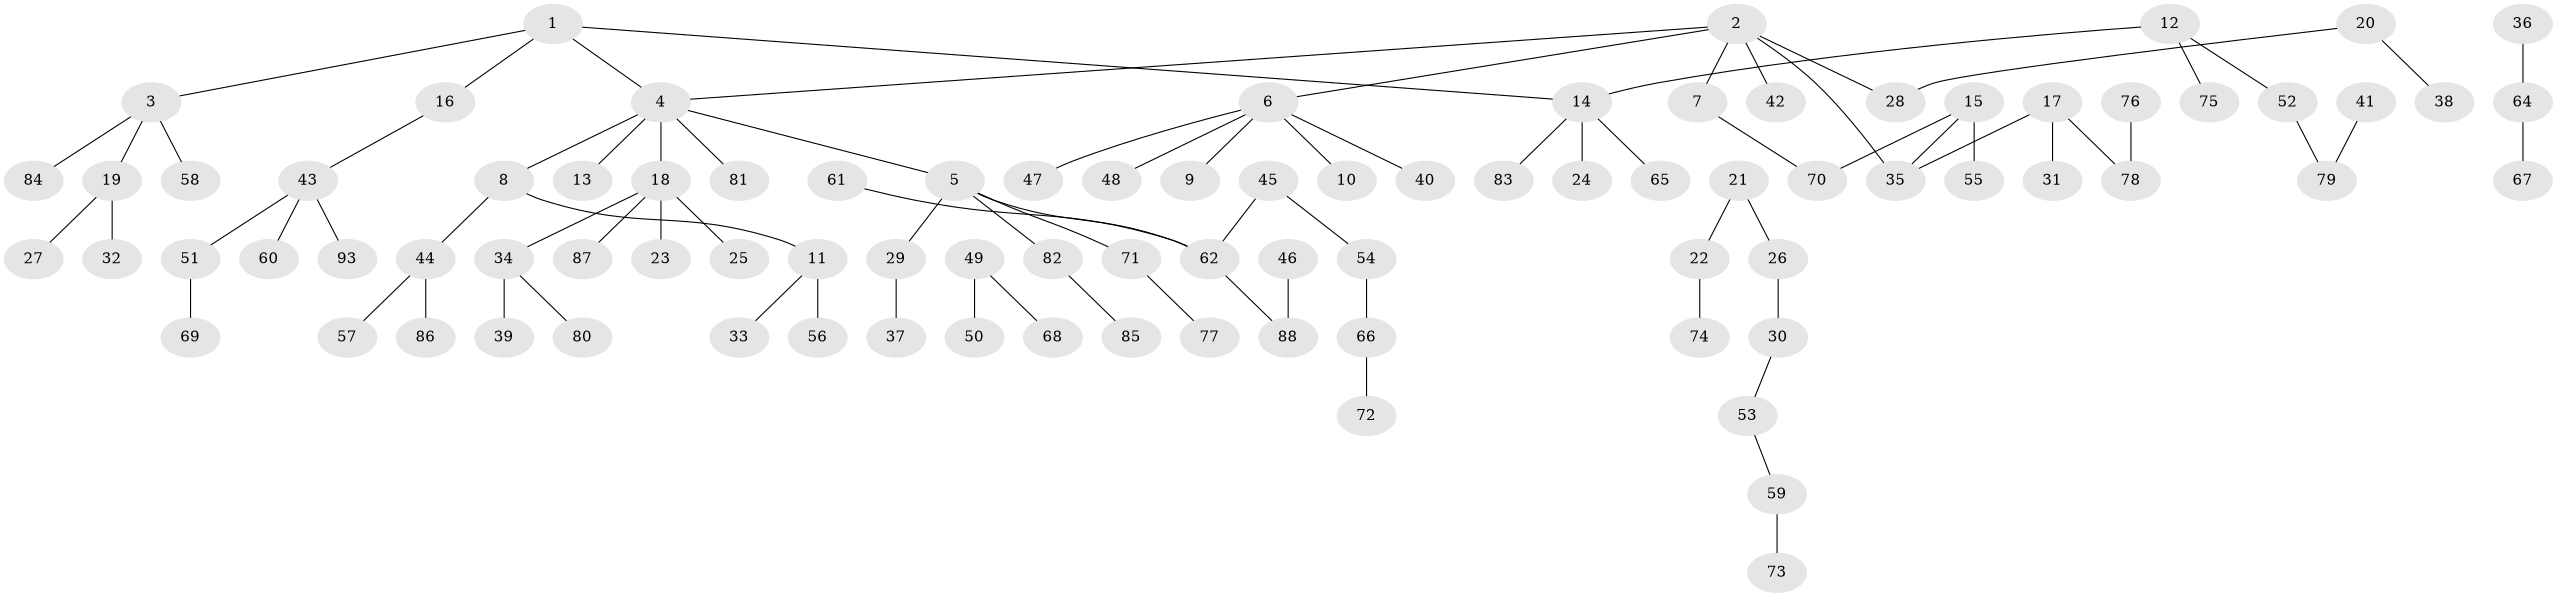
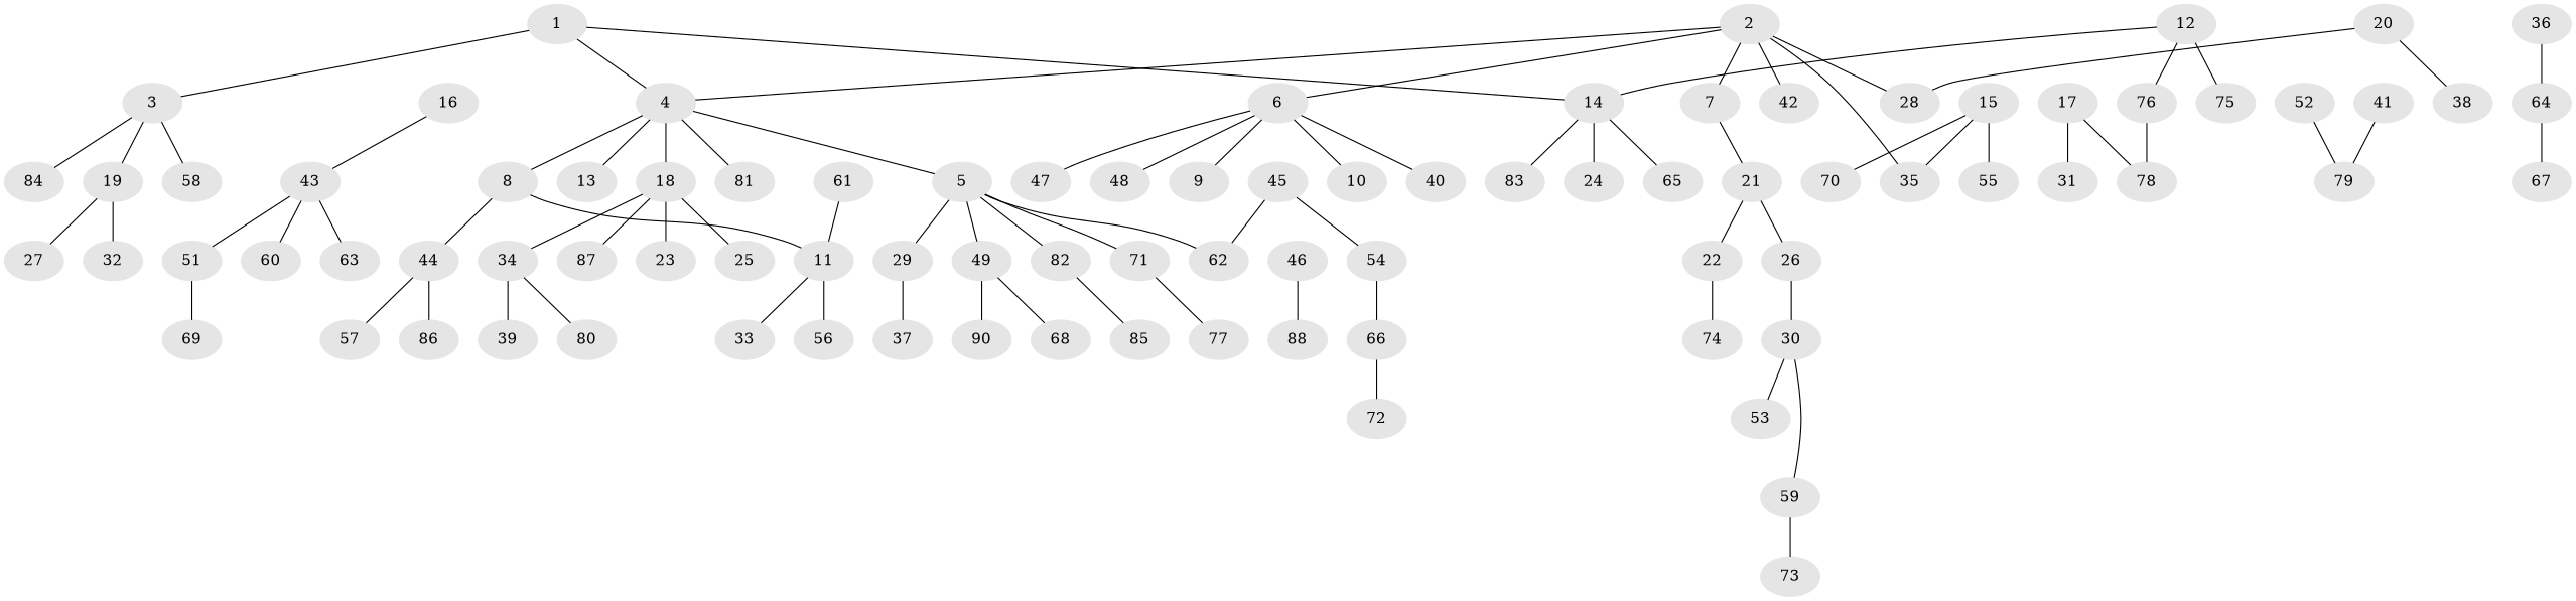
  graph {
    node [color=gray90 style=filled]
    edge [weight=1.0]
    1
    3
    4
    14
    16
    19
    58
    84
    5
    8
    13
    18
    81
    24
    65
    83
    43
    2
    6
    7
    28
    35
    42
    9
    10
    40
    47
    48
    21
    27
    32
    29
    49
    62
    82
    71
    11
    44
    23
    25
    34
    87
    37
-   50
+   50 [label=90]
    68
    88
    85
    22
    26
    33
    56
    57
    86
    12
    52
    75
    79
    15
    55
    70
    51
    60
-   63 [label=93]
+   63
    17
    31
    78
    39
    80
    20
    38
    74
    30
    53
    59
    73
    64
    67
    36
    41
    69
    45
    54
    66
    46
    77
    72
    61
    76
    1 -- 3
    1 -- 4
    1 -- 14
-   1 -- 16
    3 -- 19
    3 -- 58
    3 -- 84
    4 -- 5
    4 -- 8
    4 -- 13
    4 -- 18
    4 -- 81
    14 -- 24
    14 -- 65
    14 -- 83
    16 -- 43
    19 -- 27
    19 -- 32
    5 -- 29
+   5 -- 49
    5 -- 62
    5 -- 82
    5 -- 71
    8 -- 11
    8 -- 44
    18 -- 23
    18 -- 25
    18 -- 34
    18 -- 87
    43 -- 51
    43 -- 60
    43 -- 63
    2 -- 4
    2 -- 6
    2 -- 7
    2 -- 28
    2 -- 35
    2 -- 42
    6 -- 9
    6 -- 10
    6 -- 40
    6 -- 47
    6 -- 48
-   7 -- 70
+   7 -- 21
    21 -- 22
    21 -- 26
    29 -- 37
    49 -- 50
    49 -- 68
-   62 -- 88
    82 -- 85
    71 -- 77
    11 -- 33
    11 -- 56
    44 -- 57
    44 -- 86
    34 -- 39
    34 -- 80
    22 -- 74
    26 -- 30
    12 -- 14
-   12 -- 52
+   12 -- 76
    12 -- 75
    52 -- 79
    15 -- 35
    15 -- 55
    15 -- 70
    51 -- 69
-   17 -- 35
    17 -- 31
    17 -- 78
    20 -- 28
    20 -- 38
    30 -- 53
-   53 -- 59
+   30 -- 59
    59 -- 73
    64 -- 67
    36 -- 64
    41 -- 79
    45 -- 62
    45 -- 54
    54 -- 66
    66 -- 72
    46 -- 88
-   61 -- 62
+   61 -- 11
    76 -- 78
  }
